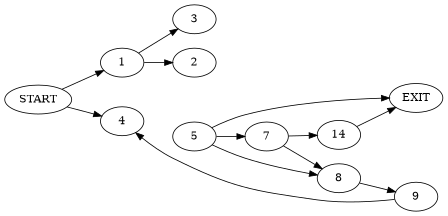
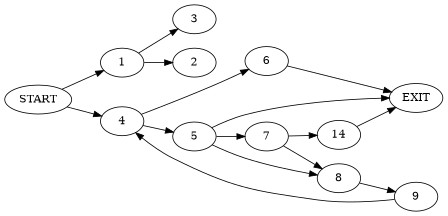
  digraph {
    rankdir=LR
    n1 [label=START]
    1
    4
    2
    3
    n6 [label=EXIT]
    5
+   6
    7
    8
    n11 [label=14]
    9
    n1 -> 1
    n1 -> 4
    1 -> 2
    1 -> 3
+   4 -> 5
+   4 -> 6
    5 -> n6
    5 -> 7
    5 -> 8
+   6 -> n6
    7 -> 8
    7 -> n11
    8 -> 9
    n11 -> n6
    9 -> 4
  }
